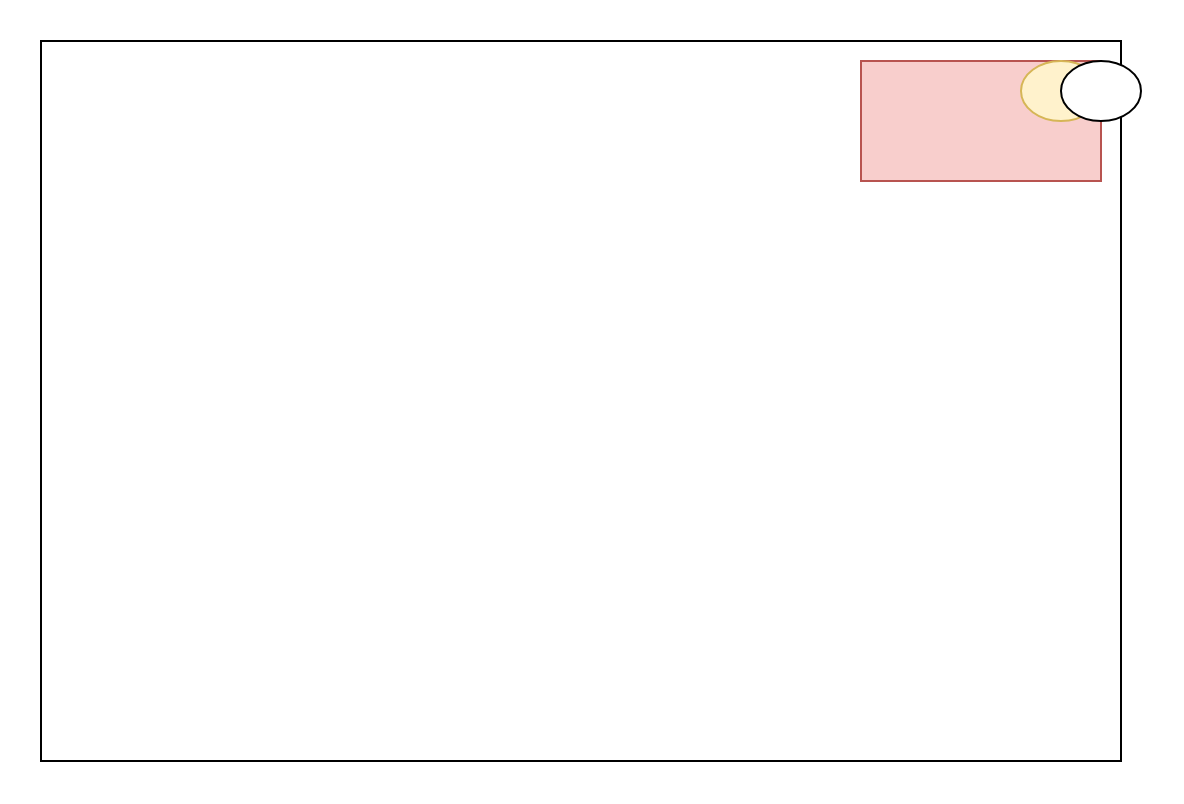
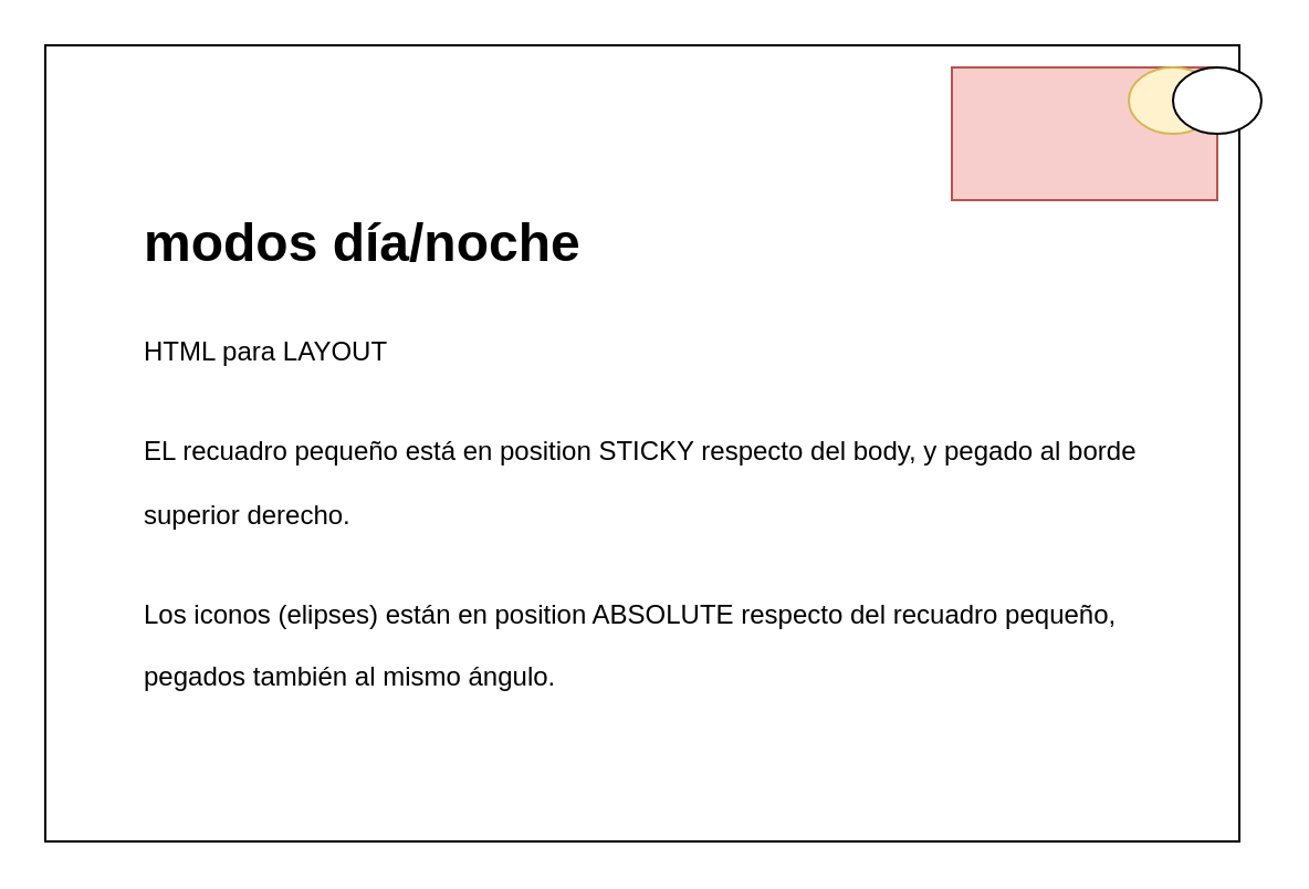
  <mxCell id="0" />
  <mxCell id="1" parent="0" />
  <mxCell id="2" value="" style="rounded=0;whiteSpace=wrap;html=1;" parent="1" vertex="1"><mxGeometry x="20" y="20" width="540" height="360" as="geometry" /></mxCell>
  <mxCell id="3" value="" style="rounded=0;whiteSpace=wrap;html=1;fillColor=#f8cecc;strokeColor=#b85450;" parent="1" vertex="1"><mxGeometry x="430" y="30" width="120" height="60" as="geometry" /></mxCell>
  <mxCell id="4" value="" style="ellipse;whiteSpace=wrap;html=1;fillColor=#fff2cc;strokeColor=#d6b656;" parent="1" vertex="1"><mxGeometry x="510" y="30" width="40" height="30" as="geometry" /></mxCell>
  <mxCell id="5" value="" style="ellipse;whiteSpace=wrap;html=1;" parent="1" vertex="1"><mxGeometry x="530" y="30" width="40" height="30" as="geometry" /></mxCell>
+ <mxCell id="6" value="&lt;h1&gt;&lt;span style=&quot;background-color: initial;&quot;&gt;modos día/noche&lt;/span&gt;&lt;/h1&gt;&lt;h1&gt;&lt;span style=&quot;background-color: initial; font-size: 12px; font-weight: normal;&quot;&gt;HTML para LAYOUT&lt;/span&gt;&lt;/h1&gt;&lt;h1&gt;&lt;span style=&quot;background-color: initial; font-size: 12px; font-weight: normal;&quot;&gt;EL recuadro pequeño está en position STICKY respecto del body, y pegado al borde superior derecho.&lt;/span&gt;&lt;/h1&gt;&lt;h1&gt;&lt;span style=&quot;background-color: initial; font-size: 12px; font-weight: normal;&quot;&gt;Los iconos (elipses) están en position ABSOLUTE respecto del recuadro pequeño, pegados también al mismo ángulo.&lt;/span&gt;&lt;br&gt;&lt;/h1&gt;" style="text;html=1;strokeColor=none;fillColor=none;spacing=5;spacingTop=-20;whiteSpace=wrap;overflow=hidden;rounded=0;" parent="1" vertex="1"><mxGeometry x="60" y="90" width="470" height="250" as="geometry" /></mxCell>
